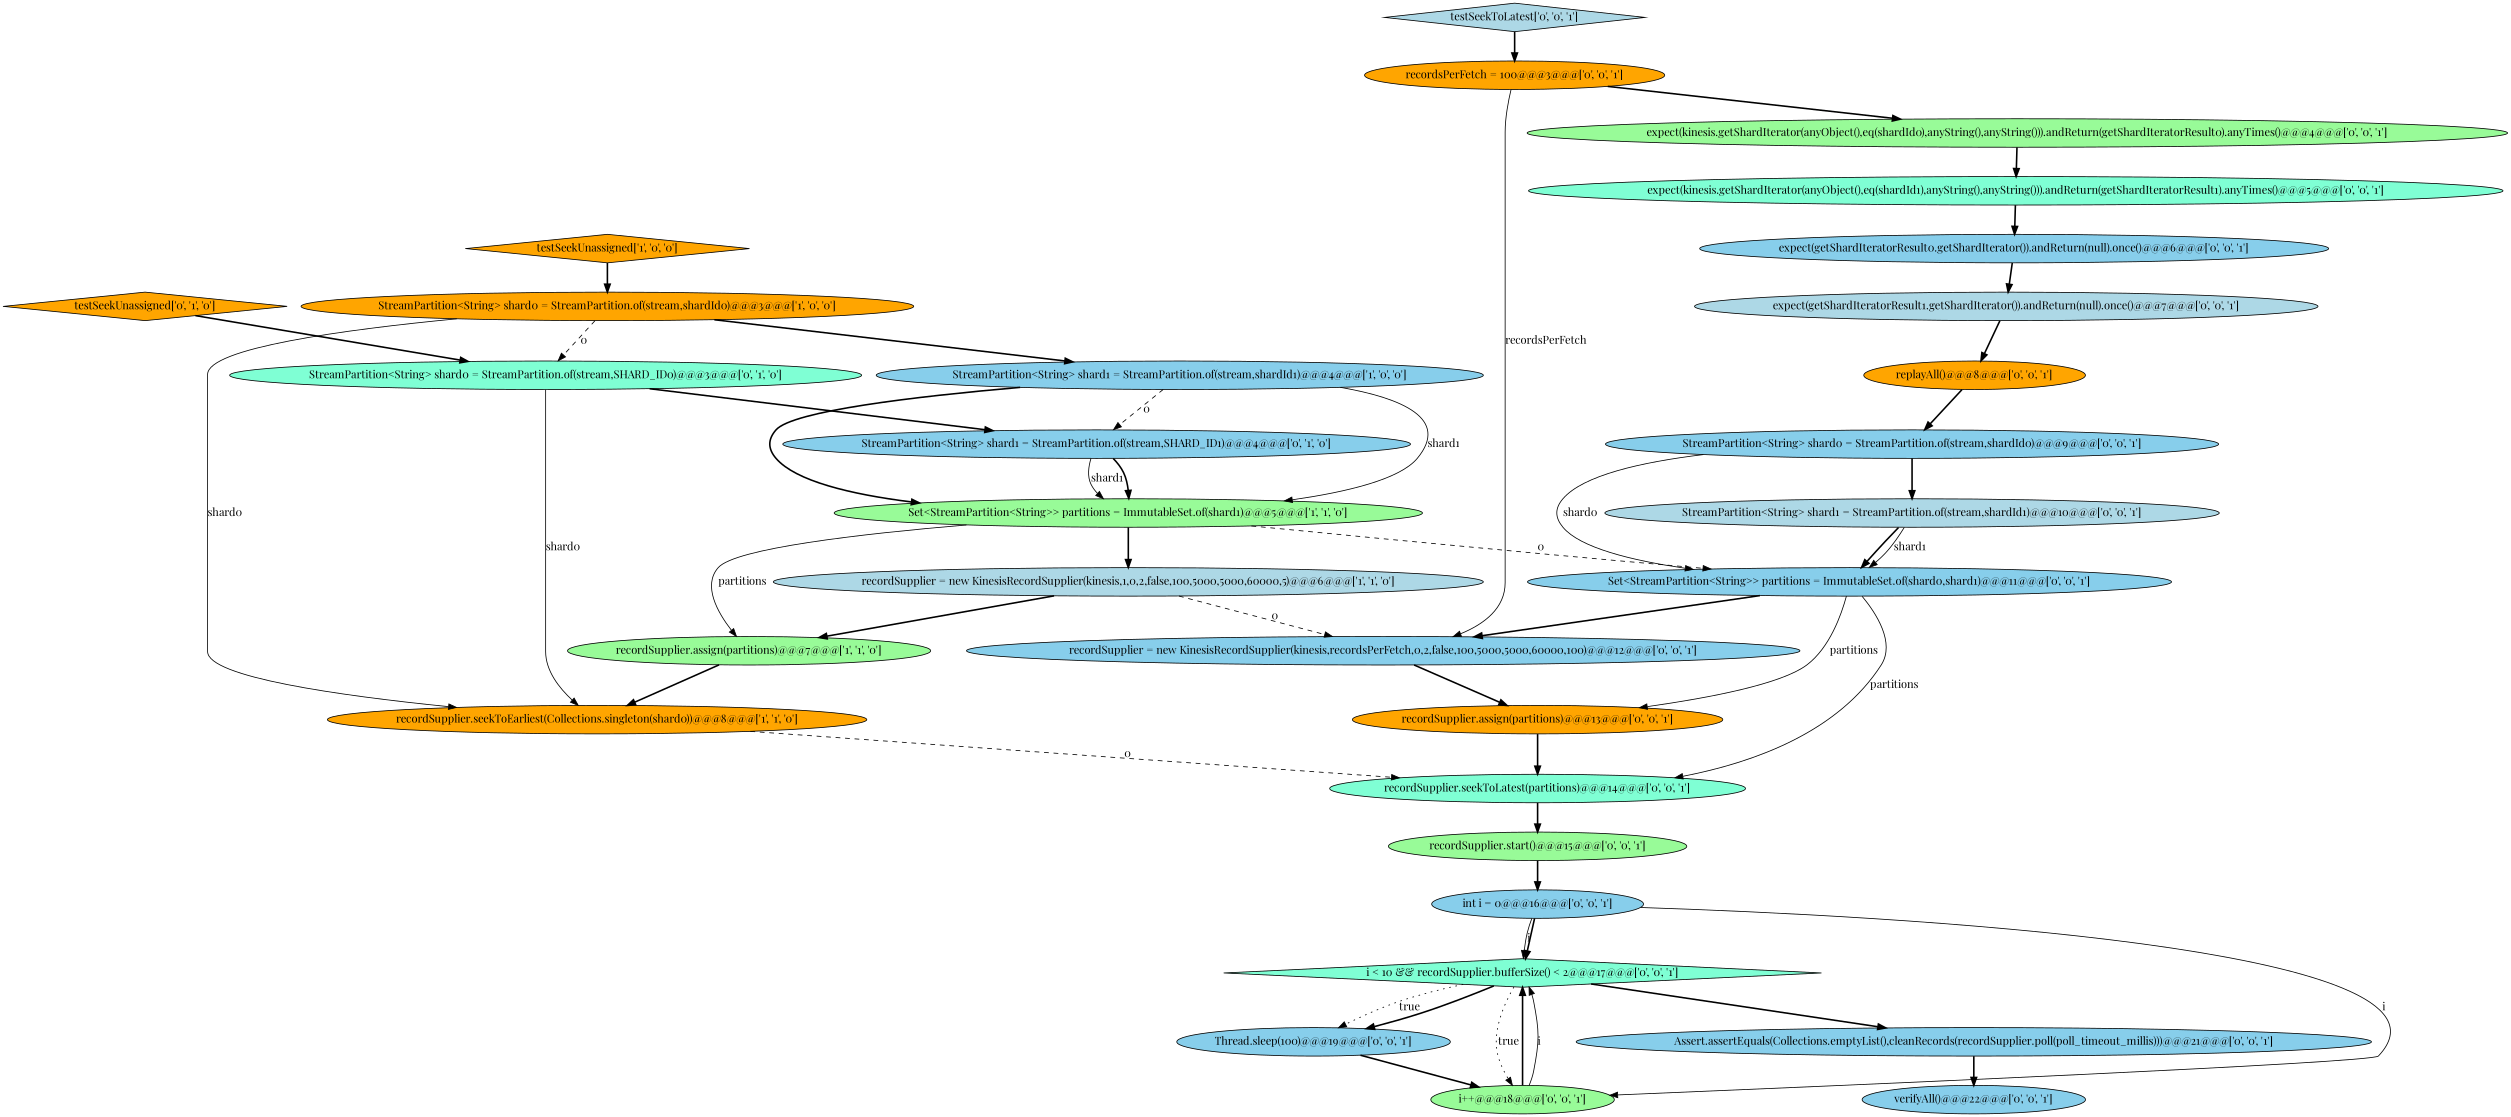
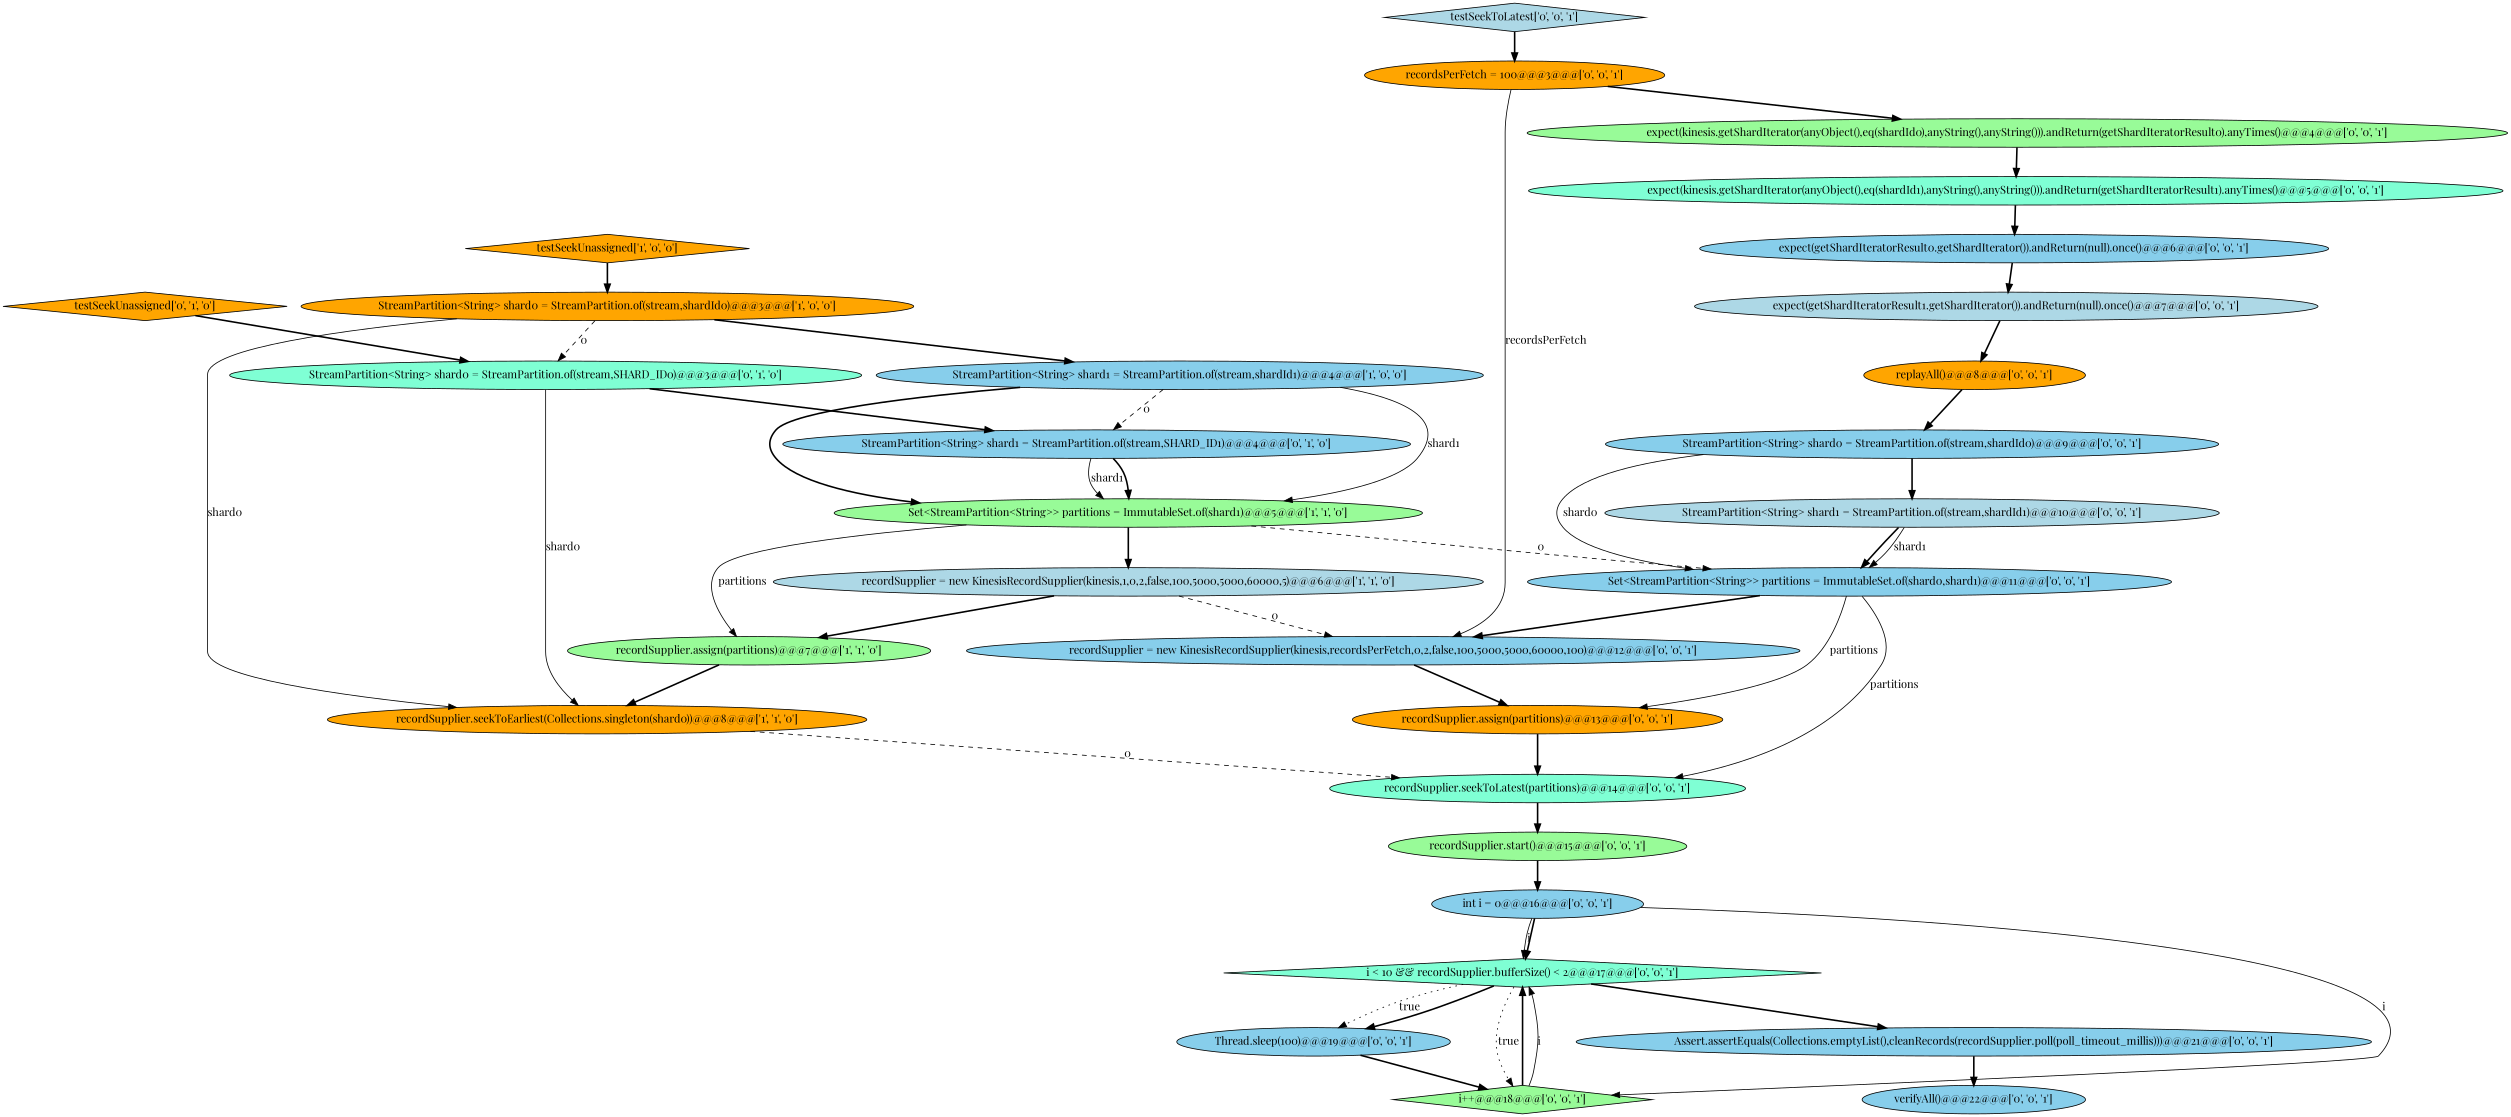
  digraph {
    fontname="Playfair Display"
    node [fillcolor=skyblue fontname="Playfair Display" shape=ellipse style=filled]
    edge [fontname="Playfair Display" style=bold]
    n1 [label="verifyAll()@@@22@@@['0', '0', '1']"]
    n2 [fillcolor=orange label="testSeekUnassigned['0', '1', '0']" shape=diamond]
    n3 [fillcolor=aquamarine label="StreamPartition<String> shard0 = StreamPartition.of(stream,SHARD_ID0)@@@3@@@['0', '1', '0']"]
    n4 [fillcolor=orange label="recordSupplier.seekToEarliest(Collections.singleton(shard0))@@@8@@@['1', '1', '0']"]
    n5 [label="StreamPartition<String> shard1 = StreamPartition.of(stream,SHARD_ID1)@@@4@@@['0', '1', '0']"]
    n6 [fillcolor=orange label="recordSupplier.assign(partitions)@@@13@@@['0', '0', '1']"]
    n7 [fillcolor=aquamarine label="recordSupplier.seekToLatest(partitions)@@@14@@@['0', '0', '1']"]
    n8 [fillcolor=palegreen label="recordSupplier.start()@@@15@@@['0', '0', '1']"]
    n9 [fillcolor=aquamarine label="expect(kinesis.getShardIterator(anyObject(),eq(shardId1),anyString(),anyString())).andReturn(getShardIteratorResult1).anyTimes()@@@5@@@['0', '0', '1']"]
    n10 [label="expect(getShardIteratorResult0.getShardIterator()).andReturn(null).once()@@@6@@@['0', '0', '1']"]
    n11 [fillcolor=lightblue label="expect(getShardIteratorResult1.getShardIterator()).andReturn(null).once()@@@7@@@['0', '0', '1']"]
    n12 [label="int i = 0@@@16@@@['0', '0', '1']"]
    n13 [fillcolor=orange label="replayAll()@@@8@@@['0', '0', '1']"]
    n14 [fillcolor=palegreen label="recordSupplier.assign(partitions)@@@7@@@['1', '1', '0']"]
    n15 [fillcolor=lightblue label="recordSupplier = new KinesisRecordSupplier(kinesis,1,0,2,false,100,5000,5000,60000,5)@@@6@@@['1', '1', '0']"]
    n16 [label="recordSupplier = new KinesisRecordSupplier(kinesis,recordsPerFetch,0,2,false,100,5000,5000,60000,100)@@@12@@@['0', '0', '1']"]
    n17 [fillcolor=palegreen label="Set<StreamPartition<String>> partitions = ImmutableSet.of(shard1)@@@5@@@['1', '1', '0']"]
    n18 [fillcolor=lightblue label="StreamPartition<String> shard1 = StreamPartition.of(stream,shardId1)@@@10@@@['0', '0', '1']"]
    n19 [label="Set<StreamPartition<String>> partitions = ImmutableSet.of(shard0,shard1)@@@11@@@['0', '0', '1']"]
-   n20 [fillcolor=palegreen label="i++@@@18@@@['0', '0', '1']"]
+   n20 [fillcolor=palegreen label="i++@@@18@@@['0', '0', '1']" shape=diamond]
    n21 [fillcolor=aquamarine label="i < 10 && recordSupplier.bufferSize() < 2@@@17@@@['0', '0', '1']" shape=diamond]
    n22 [fillcolor=lightblue label="testSeekToLatest['0', '0', '1']" shape=diamond]
    n23 [fillcolor=orange label="recordsPerFetch = 100@@@3@@@['0', '0', '1']"]
    n24 [fillcolor=palegreen label="expect(kinesis.getShardIterator(anyObject(),eq(shardId0),anyString(),anyString())).andReturn(getShardIteratorResult0).anyTimes()@@@4@@@['0', '0', '1']"]
    n25 [label="StreamPartition<String> shard0 = StreamPartition.of(stream,shardId0)@@@9@@@['0', '0', '1']"]
    n26 [label="StreamPartition<String> shard1 = StreamPartition.of(stream,shardId1)@@@4@@@['1', '0', '0']"]
    n27 [label="Thread.sleep(100)@@@19@@@['0', '0', '1']"]
    n28 [label="Assert.assertEquals(Collections.emptyList(),cleanRecords(recordSupplier.poll(poll_timeout_millis)))@@@21@@@['0', '0', '1']"]
    n29 [fillcolor=orange label="StreamPartition<String> shard0 = StreamPartition.of(stream,shardId0)@@@3@@@['1', '0', '0']"]
    n30 [fillcolor=orange label="testSeekUnassigned['1', '0', '0']" shape=diamond]
    n2 -> n3
    n3 -> n4 [label=shard0 style=solid]
    n3 -> n5
    n4 -> n7 [label=0 style=dashed]
    n5 -> n17 [label=shard1 style=solid]
    n5 -> n17
    n6 -> n7
    n7 -> n8
    n8 -> n12
    n9 -> n10
    n10 -> n11
    n11 -> n13
    n12 -> n20 [label=i style=solid]
    n12 -> n21
    n12 -> n21 [label=i style=solid]
    n13 -> n25
    n14 -> n4
    n15 -> n14
    n15 -> n16 [label=0 style=dashed]
    n16 -> n6
    n17 -> n14 [label=partitions style=solid]
    n17 -> n15
    n17 -> n19 [label=0 style=dashed]
    n18 -> n19
    n18 -> n19 [label=shard1 style=solid]
    n19 -> n6 [label=partitions style=solid]
    n19 -> n7 [label=partitions style=solid]
    n19 -> n16
    n20 -> n21 [label=i style=solid]
    n20 -> n21
    n21 -> n20 [label=true style=dotted]
    n21 -> n27 [label=true style=dotted]
    n21 -> n27
    n21 -> n28
    n22 -> n23
    n23 -> n16 [label=recordsPerFetch style=solid]
    n23 -> n24
    n24 -> n9
    n25 -> n18
    n25 -> n19 [label=shard0 style=solid]
    n26 -> n5 [label=0 style=dashed]
    n26 -> n17 [label=shard1 style=solid]
    n26 -> n17
    n27 -> n20
    n28 -> n1
    n29 -> n3 [label=0 style=dashed]
    n29 -> n4 [label=shard0 style=solid]
    n29 -> n26
    n30 -> n29
  }
